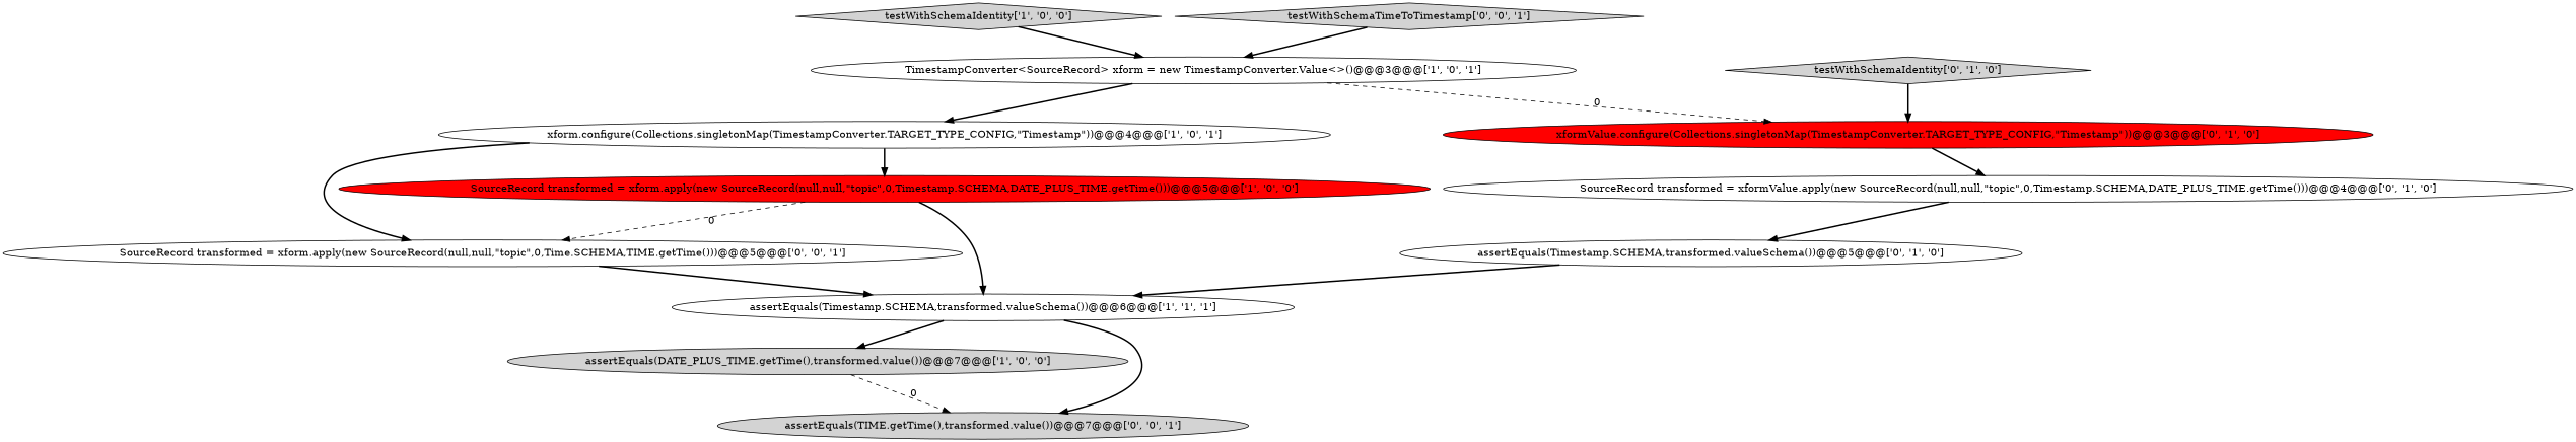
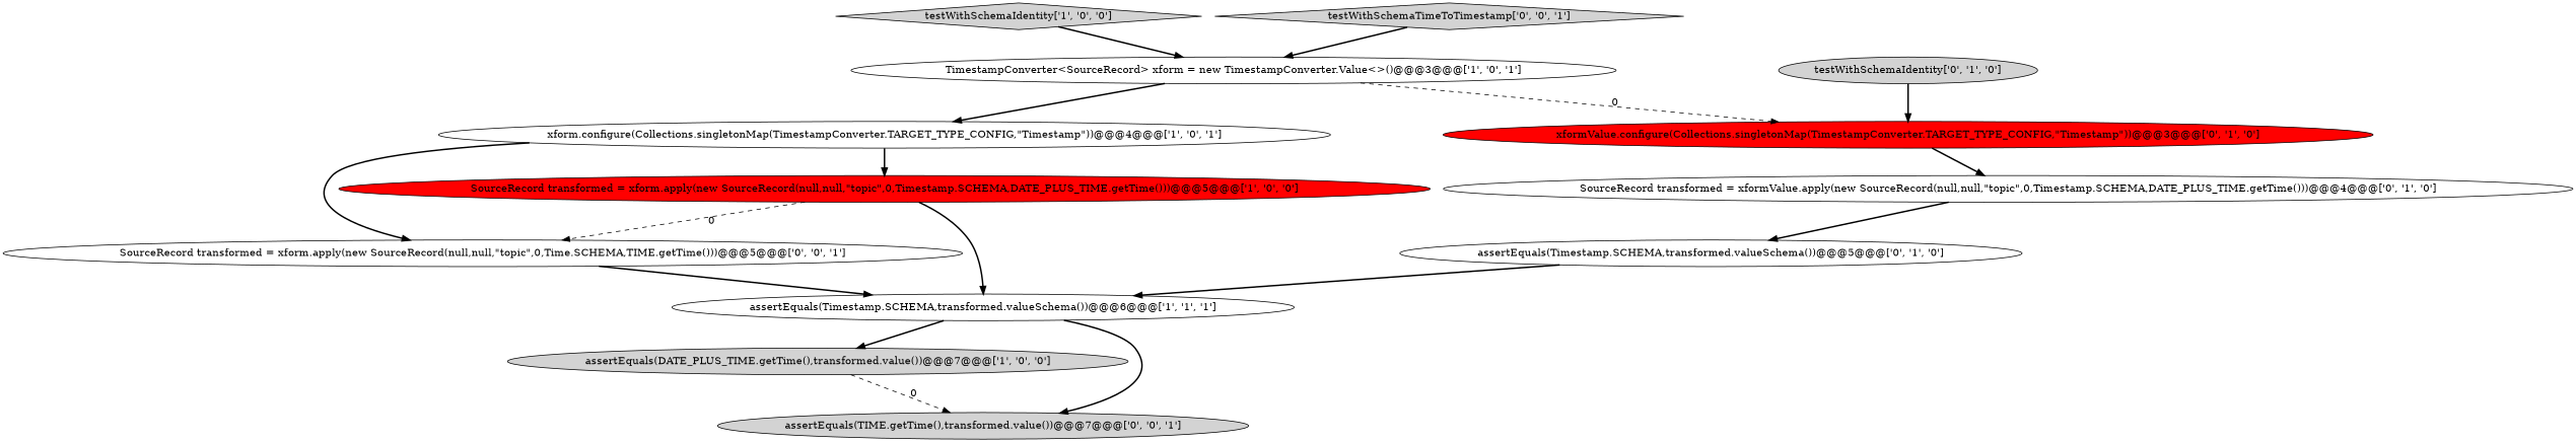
  digraph {
    node [fillcolor=white shape=ellipse style=filled]
    edge [style=bold]
    n1 [label="SourceRecord transformed = xform.apply(new SourceRecord(null,null,\"topic\",0,Time.SCHEMA,TIME.getTime()))@@@5@@@['0', '0', '1']"]
    n2 [label="assertEquals(Timestamp.SCHEMA,transformed.valueSchema())@@@6@@@['1', '1', '1']"]
    n3 [fillcolor=lightgray label="assertEquals(DATE_PLUS_TIME.getTime(),transformed.value())@@@7@@@['1', '0', '0']"]
    n4 [fillcolor=lightgray label="assertEquals(TIME.getTime(),transformed.value())@@@7@@@['0', '0', '1']"]
    n5 [fillcolor=red label="xformValue.configure(Collections.singletonMap(TimestampConverter.TARGET_TYPE_CONFIG,\"Timestamp\"))@@@3@@@['0', '1', '0']"]
    n6 [label="SourceRecord transformed = xformValue.apply(new SourceRecord(null,null,\"topic\",0,Timestamp.SCHEMA,DATE_PLUS_TIME.getTime()))@@@4@@@['0', '1', '0']"]
    n7 [label="assertEquals(Timestamp.SCHEMA,transformed.valueSchema())@@@5@@@['0', '1', '0']"]
    n8 [fillcolor=lightgray label="testWithSchemaIdentity['1', '0', '0']" shape=diamond]
    n9 [label="TimestampConverter<SourceRecord> xform = new TimestampConverter.Value<>()@@@3@@@['1', '0', '1']"]
    n10 [label="xform.configure(Collections.singletonMap(TimestampConverter.TARGET_TYPE_CONFIG,\"Timestamp\"))@@@4@@@['1', '0', '1']"]
    n11 [fillcolor=red label="SourceRecord transformed = xform.apply(new SourceRecord(null,null,\"topic\",0,Timestamp.SCHEMA,DATE_PLUS_TIME.getTime()))@@@5@@@['1', '0', '0']"]
    n12 [fillcolor=lightgray label="testWithSchemaTimeToTimestamp['0', '0', '1']" shape=diamond]
-   n13 [fillcolor=lightgray label="testWithSchemaIdentity['0', '1', '0']" shape=diamond]
+   n13 [fillcolor=lightgray label="testWithSchemaIdentity['0', '1', '0']"]
    n1 -> n2
    n2 -> n3
    n2 -> n4
    n3 -> n4 [label=0 style=dashed]
    n5 -> n6
    n6 -> n7
    n7 -> n2
    n8 -> n9
    n9 -> n5 [label=0 style=dashed]
    n9 -> n10
    n10 -> n1
    n10 -> n11
    n11 -> n1 [label=0 style=dashed]
    n11 -> n2
    n12 -> n9
    n13 -> n5
  }
